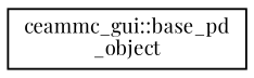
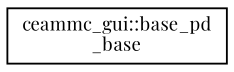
  digraph {
    rankdir=LR
    fontname="Playfair Display"
-   n1 [color=black fillcolor=white fontname="Playfair Display" fontsize=10 height=0.2 label="ceammc_gui::base_pd\l_object" shape=record style=filled width=0.4]
+   n1 [color=black fillcolor=white fontname="Playfair Display" fontsize=10 height=0.2 label="ceammc_gui::base_pd\l_base" shape=record style=filled width=0.4]
  }
